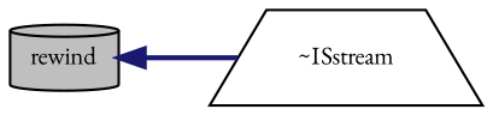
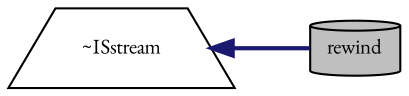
  digraph {
    rankdir=LR
    fontname="EB Garamond"
    node [color=black fontname="EB Garamond" fontsize=10]
    n1 [fillcolor=grey75 fontcolor=black height=0.2 label=rewind shape=cylinder style=filled width=0.4]
    n2 [height=0.2 label="~ISstream" shape=trapezium width=0.4]
-   n1 -> n2 [color=midnightblue dir=back fontname="EB Garamond" fontsize=10 labelfontname=FreeSans labelfontsize=10 style=bold]
+   n2 -> n1 [color=midnightblue dir=back fontname="EB Garamond" fontsize=10 labelfontname=FreeSans labelfontsize=10 style=bold]
  }
